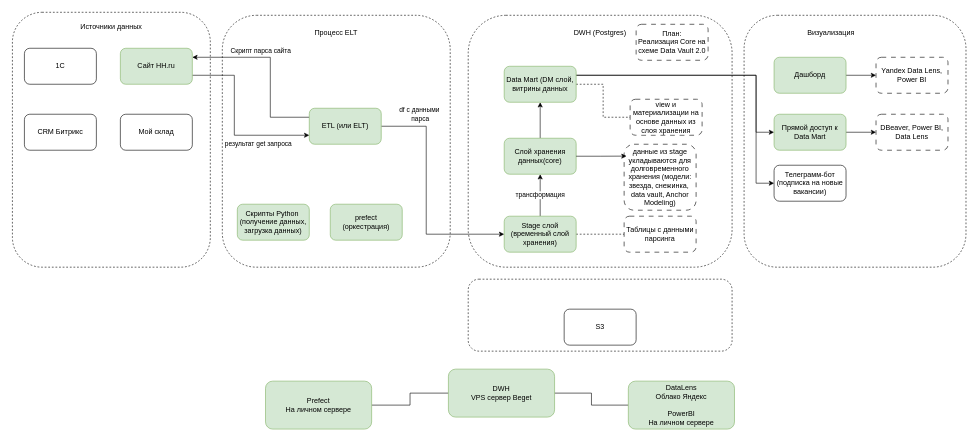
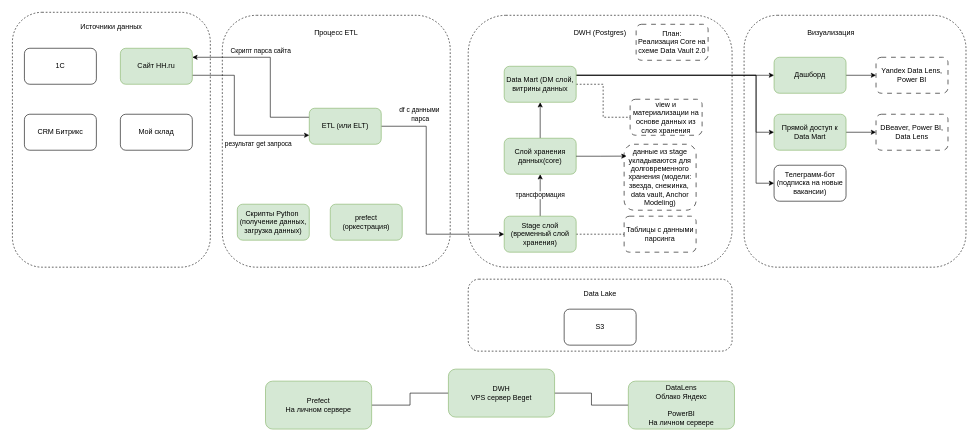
  <mxCell id="0" />
  <mxCell id="1" parent="0" />
  <mxCell id="2" value="" style="rounded=1;whiteSpace=wrap;html=1;dashed=1;fillColor=none;" parent="1" vertex="1"><mxGeometry x="20" y="20" width="330" height="425" as="geometry" /></mxCell>
  <mxCell id="3" value="Источники данных" style="text;html=1;align=center;verticalAlign=middle;whiteSpace=wrap;rounded=0;" parent="1" vertex="1"><mxGeometry x="125" y="30" width="120" height="30" as="geometry" /></mxCell>
  <mxCell id="4" value="1С" style="rounded=1;whiteSpace=wrap;html=1;" parent="1" vertex="1"><mxGeometry x="40" y="80" width="120" height="60" as="geometry" /></mxCell>
  <mxCell id="5" value="результат get запроса" style="edgeStyle=orthogonalEdgeStyle;rounded=0;orthogonalLoop=1;jettySize=auto;html=1;exitX=1;exitY=0.75;exitDx=0;exitDy=0;entryX=0;entryY=0.75;entryDx=0;entryDy=0;" parent="1" source="6" target="17" edge="1"><mxGeometry x="0.424" y="-15" relative="1" as="geometry"><Array as="points"><mxPoint x="390" y="125" /><mxPoint x="390" y="225" /></Array><mxPoint as="offset" /></mxGeometry></mxCell>
  <mxCell id="6" value="Сайт HH.ru" style="rounded=1;whiteSpace=wrap;html=1;fillColor=#d5e8d4;strokeColor=#82b366;" parent="1" vertex="1"><mxGeometry x="200" y="80" width="120" height="60" as="geometry" /></mxCell>
  <mxCell id="7" value="CRM Битрикс" style="rounded=1;whiteSpace=wrap;html=1;" parent="1" vertex="1"><mxGeometry x="40" y="190" width="120" height="60" as="geometry" /></mxCell>
  <mxCell id="8" value="Мой склад" style="rounded=1;whiteSpace=wrap;html=1;" parent="1" vertex="1"><mxGeometry x="200" y="190" width="120" height="60" as="geometry" /></mxCell>
  <mxCell id="9" value="" style="rounded=1;whiteSpace=wrap;html=1;fillColor=none;dashed=1;" parent="1" vertex="1"><mxGeometry x="370" y="25" width="380" height="420" as="geometry" /></mxCell>
- <mxCell id="10" value="Процесс ELT" style="text;html=1;align=center;verticalAlign=middle;whiteSpace=wrap;rounded=0;" parent="1" vertex="1"><mxGeometry x="515" y="40" width="90" height="30" as="geometry" /></mxCell>
+ <mxCell id="10" value="Процесс ETL" style="text;html=1;align=center;verticalAlign=middle;whiteSpace=wrap;rounded=0;" parent="1" vertex="1"><mxGeometry x="515" y="40" width="90" height="30" as="geometry" /></mxCell>
  <mxCell id="11" value="" style="rounded=1;whiteSpace=wrap;html=1;fillColor=none;dashed=1;" parent="1" vertex="1"><mxGeometry x="780" y="25" width="440" height="420" as="geometry" /></mxCell>
  <mxCell id="12" value="DWH (Postgres)" style="text;html=1;align=center;verticalAlign=middle;whiteSpace=wrap;rounded=0;" parent="1" vertex="1"><mxGeometry x="940" y="40" width="120" height="30" as="geometry" /></mxCell>
  <mxCell id="13" value="" style="rounded=1;whiteSpace=wrap;html=1;fillColor=none;dashed=1;" parent="1" vertex="1"><mxGeometry x="1240" y="25" width="370" height="420" as="geometry" /></mxCell>
  <mxCell id="14" value="Визуализация" style="text;html=1;align=center;verticalAlign=middle;whiteSpace=wrap;rounded=0;" parent="1" vertex="1"><mxGeometry x="1335" y="40" width="100" height="30" as="geometry" /></mxCell>
  <mxCell id="15" value="Скрипт парса сайта" style="edgeStyle=orthogonalEdgeStyle;rounded=0;orthogonalLoop=1;jettySize=auto;html=1;exitX=0;exitY=0.25;exitDx=0;exitDy=0;entryX=1;entryY=0.25;entryDx=0;entryDy=0;" parent="1" source="17" target="6" edge="1"><mxGeometry x="0.237" y="-12" relative="1" as="geometry"><Array as="points"><mxPoint x="450" y="195" /><mxPoint x="450" y="95" /></Array><mxPoint x="1" y="1" as="offset" /></mxGeometry></mxCell>
  <mxCell id="16" value="df c данными&amp;nbsp;&lt;div&gt;парса&lt;/div&gt;" style="edgeStyle=orthogonalEdgeStyle;rounded=0;orthogonalLoop=1;jettySize=auto;html=1;exitX=1;exitY=0.5;exitDx=0;exitDy=0;entryX=0;entryY=0.5;entryDx=0;entryDy=0;" parent="1" source="17" target="20" edge="1"><mxGeometry x="-0.662" y="20" relative="1" as="geometry"><Array as="points"><mxPoint x="710" y="210" /><mxPoint x="710" y="390" /></Array><mxPoint as="offset" /></mxGeometry></mxCell>
  <mxCell id="17" value="ETL (или ELT)" style="rounded=1;whiteSpace=wrap;html=1;fillColor=#d5e8d4;strokeColor=#82b366;" parent="1" vertex="1"><mxGeometry x="515" y="180" width="120" height="60" as="geometry" /></mxCell>
  <mxCell id="18" value="трансформация" style="edgeStyle=orthogonalEdgeStyle;rounded=0;orthogonalLoop=1;jettySize=auto;html=1;exitX=0.5;exitY=0;exitDx=0;exitDy=0;" parent="1" source="20" target="24" edge="1"><mxGeometry relative="1" as="geometry" /></mxCell>
  <mxCell id="19" value="" style="edgeStyle=orthogonalEdgeStyle;rounded=0;orthogonalLoop=1;jettySize=auto;html=1;endArrow=none;endFill=0;dashed=1;" parent="1" source="20" target="30" edge="1"><mxGeometry relative="1" as="geometry" /></mxCell>
  <mxCell id="20" value="Stage слой&lt;div&gt;(временный слой хранения)&lt;/div&gt;" style="rounded=1;whiteSpace=wrap;html=1;fillColor=#d5e8d4;strokeColor=#82b366;" parent="1" vertex="1"><mxGeometry x="840" y="360" width="120" height="60" as="geometry" /></mxCell>
  <mxCell id="21" value="Скрипты Python&amp;nbsp;&lt;div&gt;(получение данных,&lt;/div&gt;&lt;div&gt;загрузка данных)&lt;/div&gt;" style="rounded=1;whiteSpace=wrap;html=1;fillColor=#d5e8d4;strokeColor=#82b366;" parent="1" vertex="1"><mxGeometry x="395" y="340" width="120" height="60" as="geometry" /></mxCell>
  <mxCell id="22" value="prefect&lt;div&gt;(оркестрация)&lt;/div&gt;" style="rounded=1;whiteSpace=wrap;html=1;fillColor=#d5e8d4;strokeColor=#82b366;" parent="1" vertex="1"><mxGeometry x="550" y="340" width="120" height="60" as="geometry" /></mxCell>
  <mxCell id="23" style="edgeStyle=orthogonalEdgeStyle;rounded=0;orthogonalLoop=1;jettySize=auto;html=1;exitX=0.5;exitY=0;exitDx=0;exitDy=0;entryX=0.5;entryY=1;entryDx=0;entryDy=0;" parent="1" source="24" target="29" edge="1"><mxGeometry relative="1" as="geometry" /></mxCell>
  <mxCell id="24" value="Слой хранения данных(core)" style="rounded=1;whiteSpace=wrap;html=1;fillColor=#d5e8d4;strokeColor=#82b366;" parent="1" vertex="1"><mxGeometry x="840" y="230" width="120" height="60" as="geometry" /></mxCell>
  <mxCell id="25" value="" style="edgeStyle=orthogonalEdgeStyle;rounded=0;orthogonalLoop=1;jettySize=auto;html=1;dashed=1;endArrow=none;endFill=0;" parent="1" source="29" target="32" edge="1"><mxGeometry relative="1" as="geometry" /></mxCell>
+ <mxCell id="26" style="edgeStyle=orthogonalEdgeStyle;rounded=0;orthogonalLoop=1;jettySize=auto;html=1;exitX=1;exitY=0.25;exitDx=0;exitDy=0;entryX=0;entryY=0.5;entryDx=0;entryDy=0;" parent="1" source="29" target="35" edge="1"><mxGeometry relative="1" as="geometry" /></mxCell>
  <mxCell id="27" style="edgeStyle=orthogonalEdgeStyle;rounded=0;orthogonalLoop=1;jettySize=auto;html=1;exitX=1;exitY=0.25;exitDx=0;exitDy=0;entryX=0;entryY=0.5;entryDx=0;entryDy=0;" parent="1" source="29" target="41" edge="1"><mxGeometry relative="1" as="geometry"><Array as="points"><mxPoint x="1260" y="125" /><mxPoint x="1260" y="220" /></Array></mxGeometry></mxCell>
  <mxCell id="28" style="edgeStyle=orthogonalEdgeStyle;rounded=0;orthogonalLoop=1;jettySize=auto;html=1;exitX=1;exitY=0.25;exitDx=0;exitDy=0;entryX=0;entryY=0.5;entryDx=0;entryDy=0;" parent="1" source="29" target="43" edge="1"><mxGeometry relative="1" as="geometry"><Array as="points"><mxPoint x="1260" y="125" /><mxPoint x="1260" y="305" /></Array></mxGeometry></mxCell>
  <mxCell id="29" value="Data Mart (DM слой,&lt;div&gt;витрины данных&lt;/div&gt;" style="rounded=1;whiteSpace=wrap;html=1;fillColor=#d5e8d4;strokeColor=#82b366;" parent="1" vertex="1"><mxGeometry x="840" y="110" width="120" height="60" as="geometry" /></mxCell>
  <mxCell id="30" value="Таблицы с данными парсинга" style="rounded=1;whiteSpace=wrap;html=1;dashed=1;dashPattern=8 8;" parent="1" vertex="1"><mxGeometry x="1040" y="360" width="120" height="60" as="geometry" /></mxCell>
  <mxCell id="31" value="&lt;span style=&quot;font-family: Arial, sans-serif; text-align: left; background-color: rgb(255, 255, 255);&quot;&gt;данные из stage укладываются для долговременного хранения (&lt;/span&gt;&lt;span style=&quot;font-family: Arial, sans-serif; text-align: left; background-color: rgb(255, 255, 255);&quot;&gt;модели: звезда, снежинка,&amp;nbsp; data vault, Anchor Modeling&lt;/span&gt;&lt;span style=&quot;font-family: Arial, sans-serif; text-align: left; background-color: rgb(255, 255, 255);&quot;&gt;)&lt;/span&gt;" style="rounded=1;whiteSpace=wrap;html=1;dashed=1;dashPattern=8 8;" parent="1" vertex="1"><mxGeometry x="1040" y="240" width="120" height="110" as="geometry" /></mxCell>
  <mxCell id="32" value="&lt;span style=&quot;font-family: Arial, sans-serif; text-align: left; background-color: rgb(255, 255, 255);&quot;&gt;view и материализации на основе данных из слоя хранения&lt;/span&gt;" style="rounded=1;whiteSpace=wrap;html=1;dashed=1;dashPattern=8 8;" parent="1" vertex="1"><mxGeometry x="1050" y="165" width="120" height="60" as="geometry" /></mxCell>
  <mxCell id="33" style="edgeStyle=orthogonalEdgeStyle;rounded=0;orthogonalLoop=1;jettySize=auto;html=1;exitX=1;exitY=0.5;exitDx=0;exitDy=0;entryX=0.033;entryY=0.18;entryDx=0;entryDy=0;entryPerimeter=0;" parent="1" source="24" target="31" edge="1"><mxGeometry relative="1" as="geometry" /></mxCell>
  <mxCell id="34" style="edgeStyle=orthogonalEdgeStyle;rounded=0;orthogonalLoop=1;jettySize=auto;html=1;exitX=1;exitY=0.5;exitDx=0;exitDy=0;entryX=0;entryY=0.5;entryDx=0;entryDy=0;" parent="1" source="35" target="36" edge="1"><mxGeometry relative="1" as="geometry" /></mxCell>
  <mxCell id="35" value="Дашборд" style="rounded=1;whiteSpace=wrap;html=1;fillColor=#d5e8d4;strokeColor=#82b366;" parent="1" vertex="1"><mxGeometry x="1290" y="95" width="120" height="60" as="geometry" /></mxCell>
  <mxCell id="36" value="&lt;span style=&quot;font-family: Arial, sans-serif; text-align: left; background-color: rgb(255, 255, 255);&quot;&gt;Yandex Data Lens, Power BI&lt;/span&gt;" style="rounded=1;whiteSpace=wrap;html=1;dashed=1;dashPattern=8 8;" parent="1" vertex="1"><mxGeometry x="1460" y="95" width="120" height="60" as="geometry" /></mxCell>
  <mxCell id="37" value="" style="rounded=1;whiteSpace=wrap;html=1;dashed=1;fillColor=none;" parent="1" vertex="1"><mxGeometry x="780" y="465" width="440" height="120" as="geometry" /></mxCell>
+ <mxCell id="38" value="Data Lake" style="text;html=1;align=center;verticalAlign=middle;whiteSpace=wrap;rounded=0;" parent="1" vertex="1"><mxGeometry x="970" y="475" width="60" height="30" as="geometry" /></mxCell>
  <mxCell id="39" value="S3" style="rounded=1;whiteSpace=wrap;html=1;" parent="1" vertex="1"><mxGeometry x="940" y="515" width="120" height="60" as="geometry" /></mxCell>
  <mxCell id="40" style="edgeStyle=orthogonalEdgeStyle;rounded=0;orthogonalLoop=1;jettySize=auto;html=1;exitX=1;exitY=0.5;exitDx=0;exitDy=0;entryX=0;entryY=0.5;entryDx=0;entryDy=0;" parent="1" edge="1"><mxGeometry relative="1" as="geometry"><mxPoint x="1410" y="220" as="sourcePoint" /><mxPoint x="1460" y="220" as="targetPoint" /></mxGeometry></mxCell>
  <mxCell id="41" value="Прямой доступ к Data Mart" style="rounded=1;whiteSpace=wrap;html=1;fillColor=#d5e8d4;strokeColor=#82b366;" parent="1" vertex="1"><mxGeometry x="1290" y="190" width="120" height="60" as="geometry" /></mxCell>
  <mxCell id="42" value="DBeaver, Power BI, Data Lens" style="rounded=1;whiteSpace=wrap;html=1;dashed=1;dashPattern=8 8;" parent="1" vertex="1"><mxGeometry x="1460" y="190" width="120" height="60" as="geometry" /></mxCell>
  <mxCell id="43" value="Телеграмм-бот&lt;div&gt;(подписка на новые вакансии)&lt;/div&gt;" style="rounded=1;whiteSpace=wrap;html=1;" parent="1" vertex="1"><mxGeometry x="1290" y="275" width="120" height="60" as="geometry" /></mxCell>
  <mxCell id="44" style="edgeStyle=orthogonalEdgeStyle;rounded=0;orthogonalLoop=1;jettySize=auto;html=1;exitX=1;exitY=0.5;exitDx=0;exitDy=0;entryX=0;entryY=0.5;entryDx=0;entryDy=0;endArrow=none;endFill=0;" parent="1" source="45" target="47" edge="1"><mxGeometry relative="1" as="geometry" /></mxCell>
  <mxCell id="45" value="Prefect&lt;div&gt;На личном сервере&lt;/div&gt;" style="rounded=1;whiteSpace=wrap;html=1;fillColor=#d5e8d4;strokeColor=#82b366;" parent="1" vertex="1"><mxGeometry x="442" y="635" width="177" height="80" as="geometry" /></mxCell>
  <mxCell id="46" style="edgeStyle=orthogonalEdgeStyle;rounded=0;orthogonalLoop=1;jettySize=auto;html=1;exitX=1;exitY=0.5;exitDx=0;exitDy=0;entryX=0;entryY=0.5;entryDx=0;entryDy=0;endArrow=none;endFill=0;" parent="1" source="47" target="48" edge="1"><mxGeometry relative="1" as="geometry" /></mxCell>
  <mxCell id="47" value="DWH&lt;div&gt;VPS сервер Beget&lt;/div&gt;" style="rounded=1;whiteSpace=wrap;html=1;fillColor=#d5e8d4;strokeColor=#82b366;" parent="1" vertex="1"><mxGeometry x="747" y="615" width="177" height="80" as="geometry" /></mxCell>
  <mxCell id="48" value="DataLens&lt;div&gt;Облако Яндекс&lt;/div&gt;&lt;div&gt;&lt;br&gt;&lt;/div&gt;&lt;div&gt;PowerBI&lt;/div&gt;&lt;div&gt;На личном сервере&lt;/div&gt;" style="rounded=1;whiteSpace=wrap;html=1;fillColor=#d5e8d4;strokeColor=#82b366;" parent="1" vertex="1"><mxGeometry x="1047" y="635" width="177" height="80" as="geometry" /></mxCell>
  <mxCell id="49" value="План:&lt;div&gt;Реализация Core на схеме Data Vault 2.0&lt;/div&gt;" style="rounded=1;whiteSpace=wrap;html=1;dashed=1;dashPattern=8 8;" vertex="1" parent="1"><mxGeometry x="1060" y="40" width="120" height="60" as="geometry" /></mxCell>
